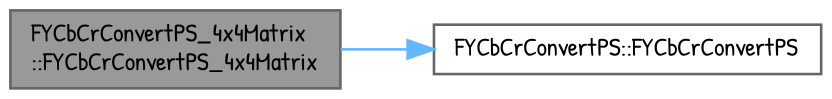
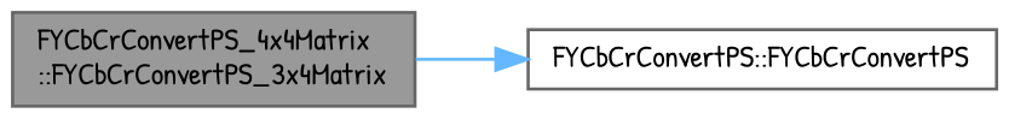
  digraph {
    rankdir=LR
    fontname="Patrick Hand"
    node [fontname="Patrick Hand" fontsize=10 shape=box style=filled]
-   n1 [color=gray40 fillcolor=grey60 fontcolor=black height=0.2 label="FYCbCrConvertPS_4x4Matrix\l::FYCbCrConvertPS_4x4Matrix" width=0.4]
+   n1 [color=gray40 fillcolor=grey60 fontcolor=black height=0.2 label="FYCbCrConvertPS_4x4Matrix\l::FYCbCrConvertPS_3x4Matrix" width=0.4]
    n2 [color=grey40 fillcolor=white height=0.2 label="FYCbCrConvertPS::FYCbCrConvertPS" width=0.4]
    n1 -> n2 [color=steelblue1 fontname="Patrick Hand" fontsize=10 labelfontname=Helvetica labelfontsize=10 style=solid]
  }
